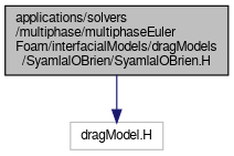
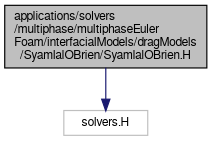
  digraph {
    node [fontname=FreeSans fontsize=10 shape=record]
    n1 [color=black fillcolor=grey75 fontcolor=black height=0.2 label="applications/solvers\l/multiphase/multiphaseEuler\lFoam/interfacialModels/dragModels\l/SyamlalOBrien/SyamlalOBrien.H" style=filled width=0.4]
-   n2 [color=grey75 height=0.2 label="dragModel.H" width=0.4]
+   n2 [color=grey75 height=0.2 label="solvers.H" width=0.4]
    n1 -> n2 [color=midnightblue fontname=FreeSans fontsize=10 labelfontname=FreeSans labelfontsize=10 style=solid]
  }
